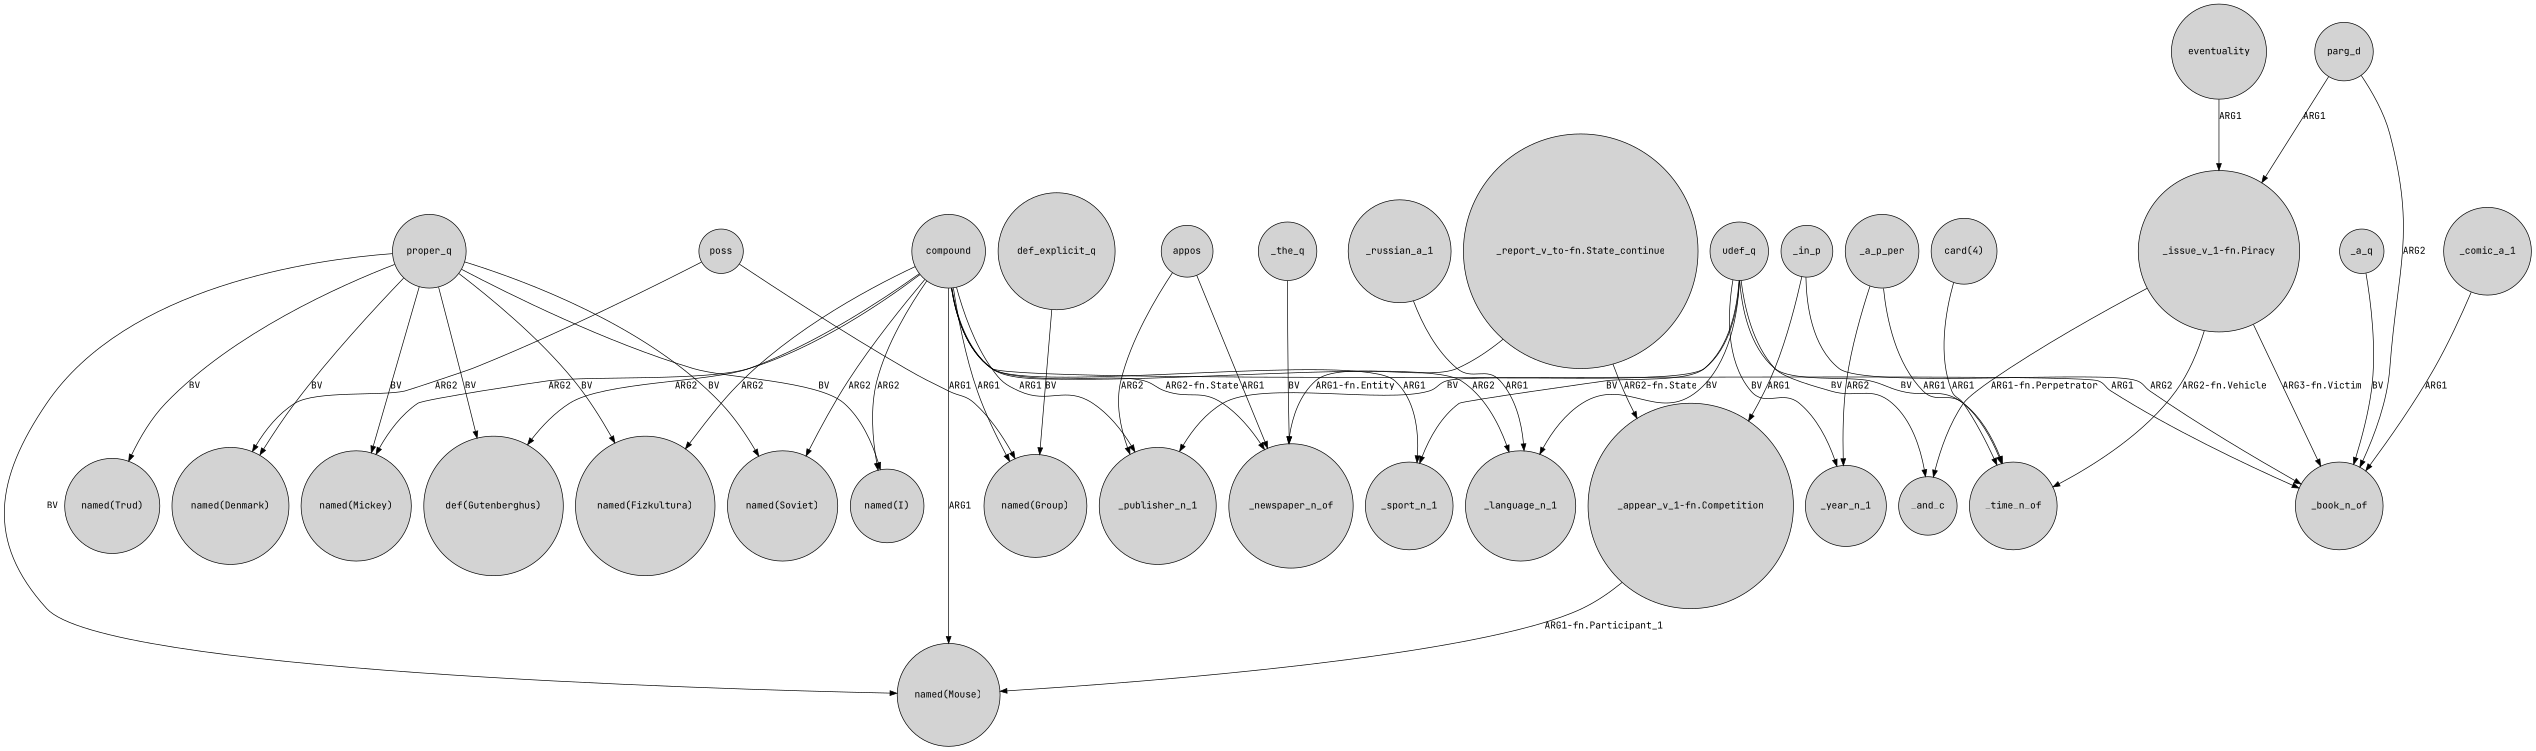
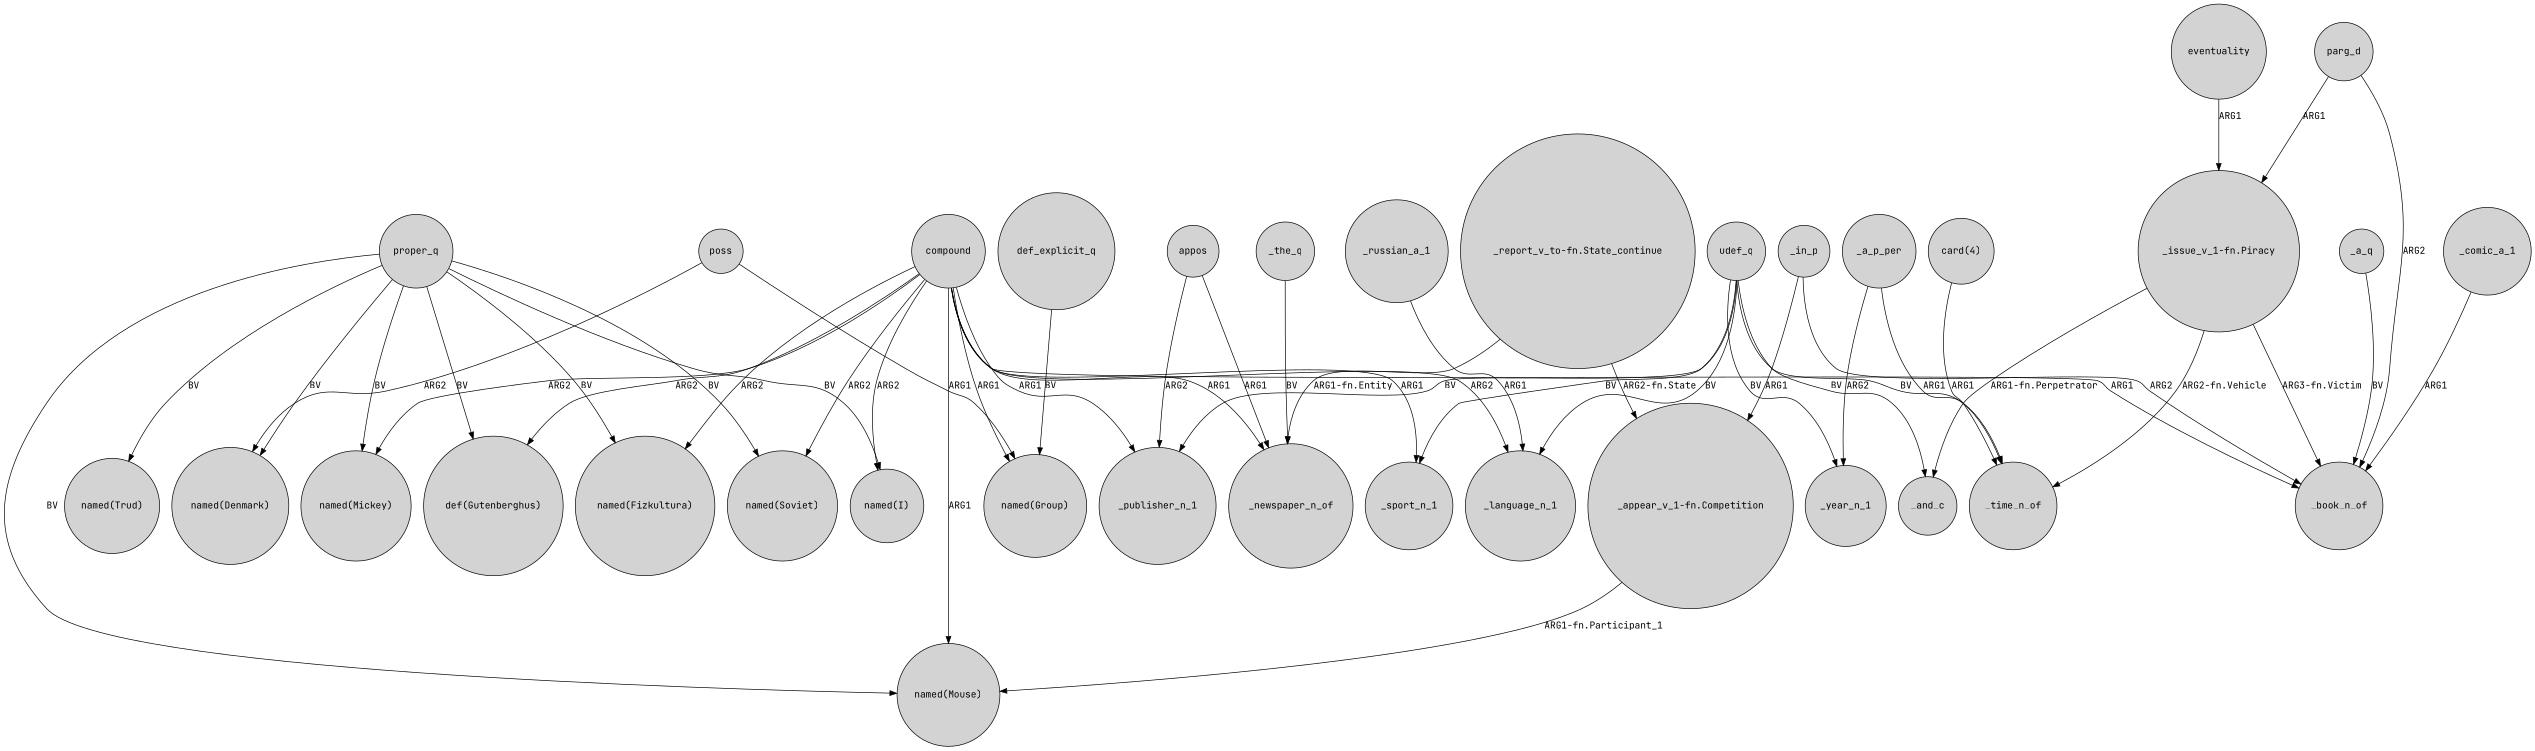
  digraph {
    fontname="JetBrains Mono"
    node [fontname="JetBrains Mono" shape=circle style=filled]
    edge [fontname="JetBrains Mono"]
    n1 [label="def(Gutenberghus)"]
    proper_q
    "named(Mouse)"
    "named(Mickey)"
    "named(Trud)"
    "named(Soviet)"
    "named(Denmark)"
    "named(I)"
    "named(Fizkultura)"
    compound
    _publisher_n_1
    _newspaper_n_of
    _language_n_1
    "named(Group)"
    _book_n_of
    _sport_n_1
    _a_p_per
    _time_n_of
    _year_n_1
    "_report_v_to-fn.State_continue"
    "_appear_v_1-fn.Competition"
    udef_q
    _and_c
    _comic_a_1
    _russian_a_1
    def_explicit_q
    appos
    _a_q
    "_issue_v_1-fn.Piracy"
    poss
    _in_p
    eventuality
    parg_d
    _the_q
    "card(4)"
    proper_q -> n1 [label=BV]
    proper_q -> "named(Mouse)" [label=BV]
    proper_q -> "named(Mickey)" [label=BV]
    proper_q -> "named(Trud)" [label=BV]
    proper_q -> "named(Soviet)" [label=BV]
    proper_q -> "named(Denmark)" [label=BV]
    proper_q -> "named(I)" [label=BV]
    proper_q -> "named(Fizkultura)" [label=BV]
    compound -> n1 [label=ARG2]
    compound -> "named(Mouse)" [label=ARG1]
    compound -> "named(Mickey)" [label=ARG2]
    compound -> "named(Soviet)" [label=ARG2]
    compound -> "named(I)" [label=ARG2]
    compound -> "named(Fizkultura)" [label=ARG2]
    compound -> _publisher_n_1 [label=ARG1]
-   compound -> _newspaper_n_of [label="ARG2-fn.State"]
+   compound -> _newspaper_n_of [label=ARG1]
    compound -> _language_n_1 [label=ARG2]
    compound -> "named(Group)" [label=ARG1]
    compound -> _book_n_of [label=ARG1]
    compound -> _sport_n_1 [label=ARG1]
    _a_p_per -> _time_n_of [label=ARG1]
    _a_p_per -> _year_n_1 [label=ARG2]
    "_report_v_to-fn.State_continue" -> _newspaper_n_of [label="ARG1-fn.Entity"]
    "_report_v_to-fn.State_continue" -> "_appear_v_1-fn.Competition" [label="ARG2-fn.State"]
    "_appear_v_1-fn.Competition" -> "named(Mouse)" [label="ARG1-fn.Participant_1"]
    udef_q -> _publisher_n_1 [label=BV]
    udef_q -> _language_n_1 [label=BV]
    udef_q -> _sport_n_1 [label=BV]
    udef_q -> _time_n_of [label=BV]
    udef_q -> _year_n_1 [label=BV]
    udef_q -> _and_c [label=BV]
    _comic_a_1 -> _book_n_of [label=ARG1]
    _russian_a_1 -> _language_n_1 [label=ARG1]
    def_explicit_q -> "named(Group)" [label=BV]
    appos -> _publisher_n_1 [label=ARG2]
    appos -> _newspaper_n_of [label=ARG1]
    _a_q -> _book_n_of [label=BV]
    "_issue_v_1-fn.Piracy" -> _book_n_of [label="ARG3-fn.Victim"]
    "_issue_v_1-fn.Piracy" -> _time_n_of [label="ARG2-fn.Vehicle"]
    "_issue_v_1-fn.Piracy" -> _and_c [label="ARG1-fn.Perpetrator"]
    poss -> "named(Denmark)" [label=ARG2]
    poss -> "named(Group)" [label=ARG1]
    _in_p -> _book_n_of [label=ARG2]
    _in_p -> "_appear_v_1-fn.Competition" [label=ARG1]
    eventuality -> "_issue_v_1-fn.Piracy" [label=ARG1]
    parg_d -> _book_n_of [label=ARG2]
    parg_d -> "_issue_v_1-fn.Piracy" [label=ARG1]
    _the_q -> _newspaper_n_of [label=BV]
    "card(4)" -> _time_n_of [label=ARG1]
  }
